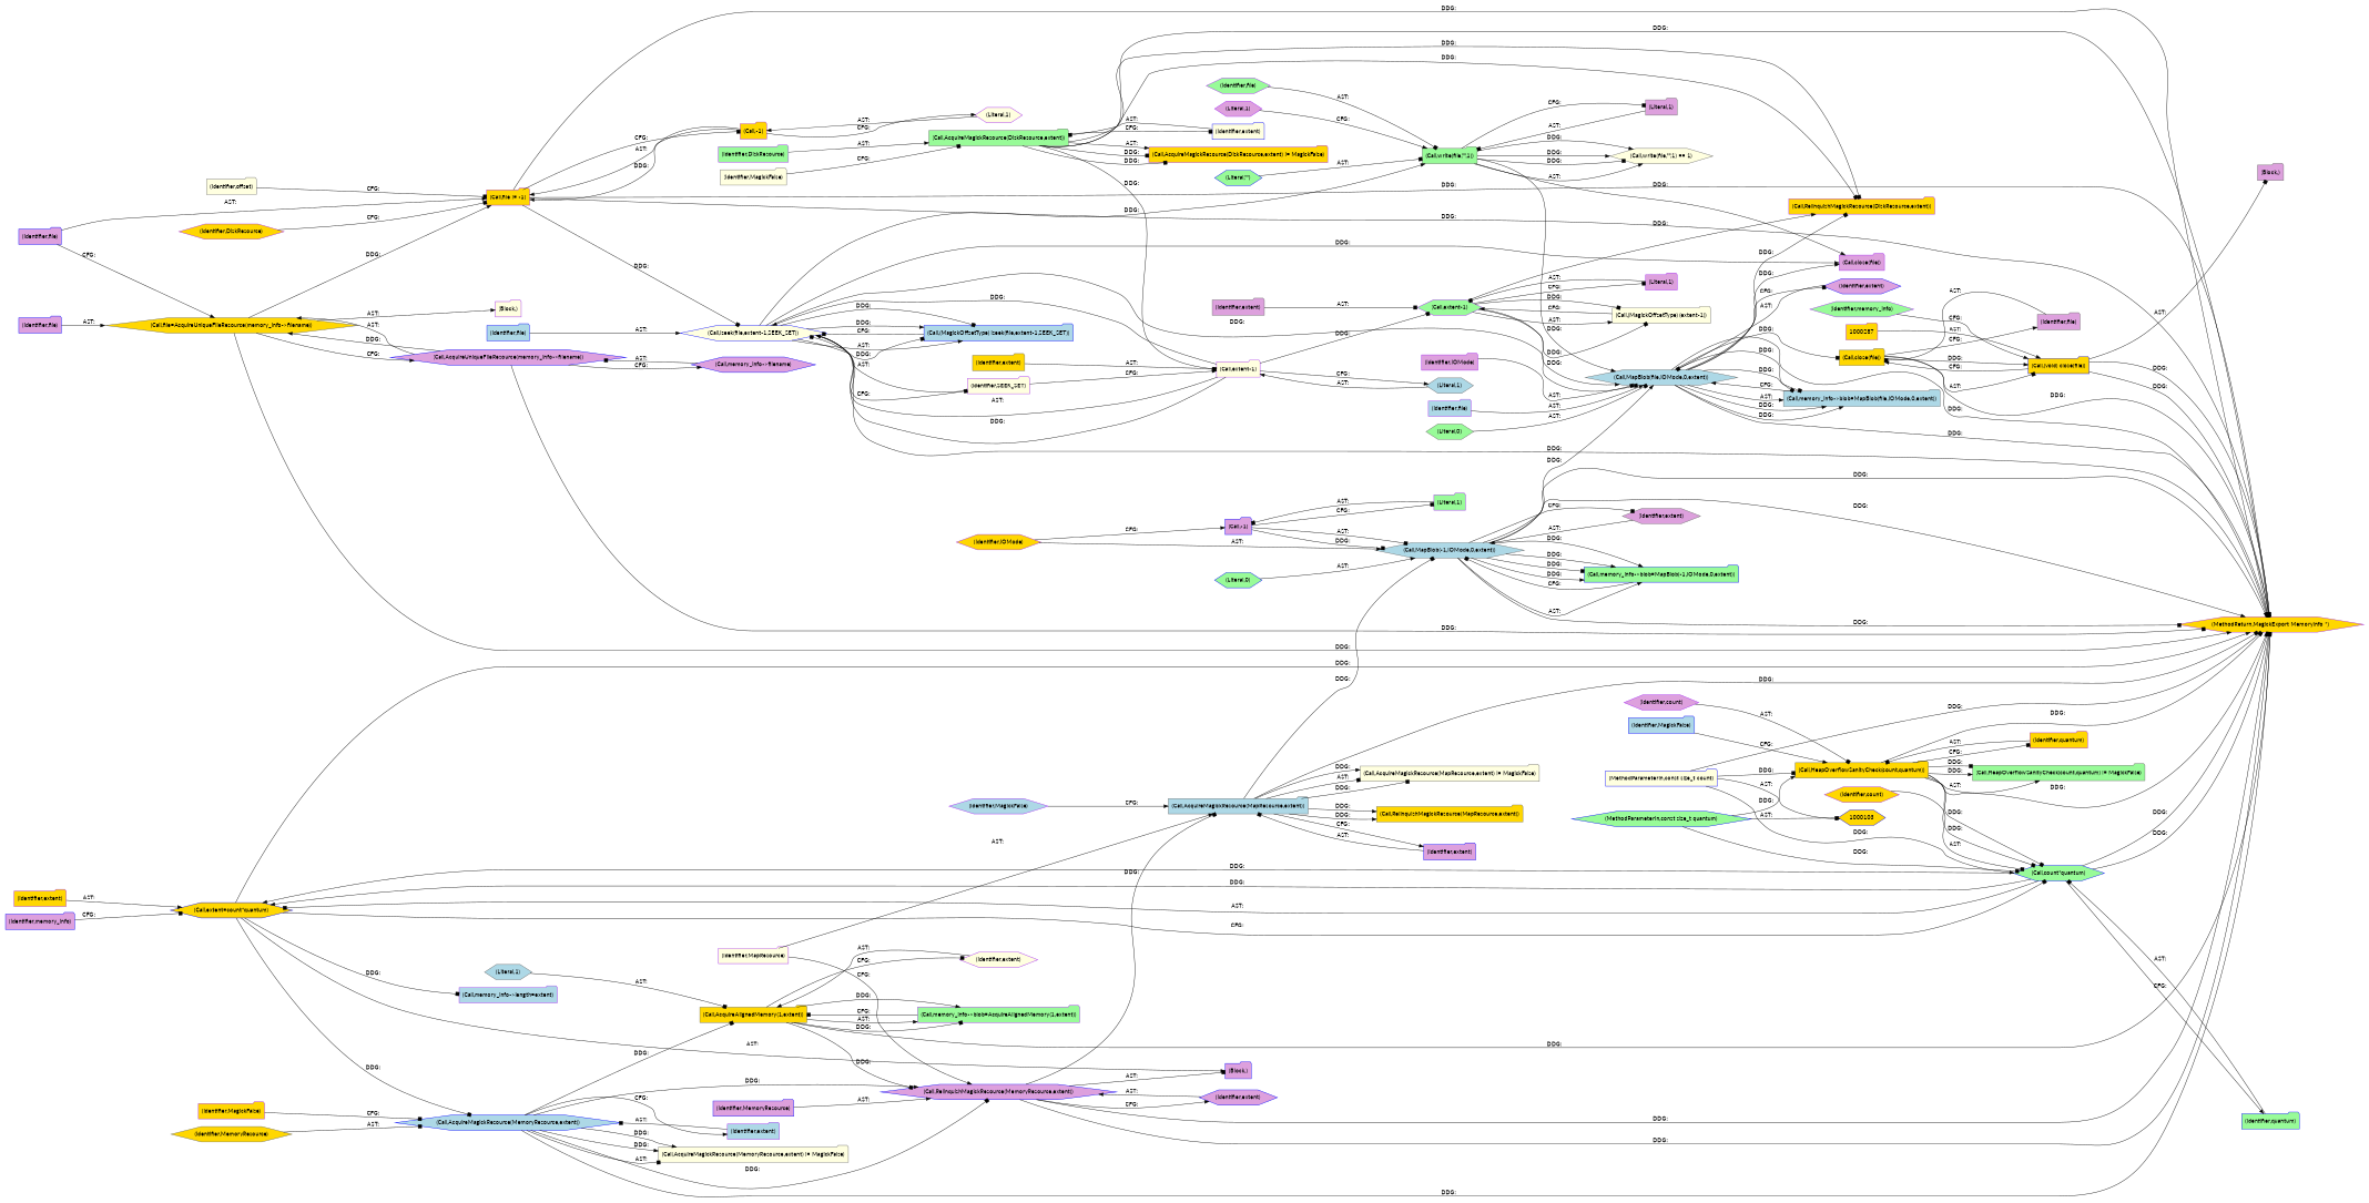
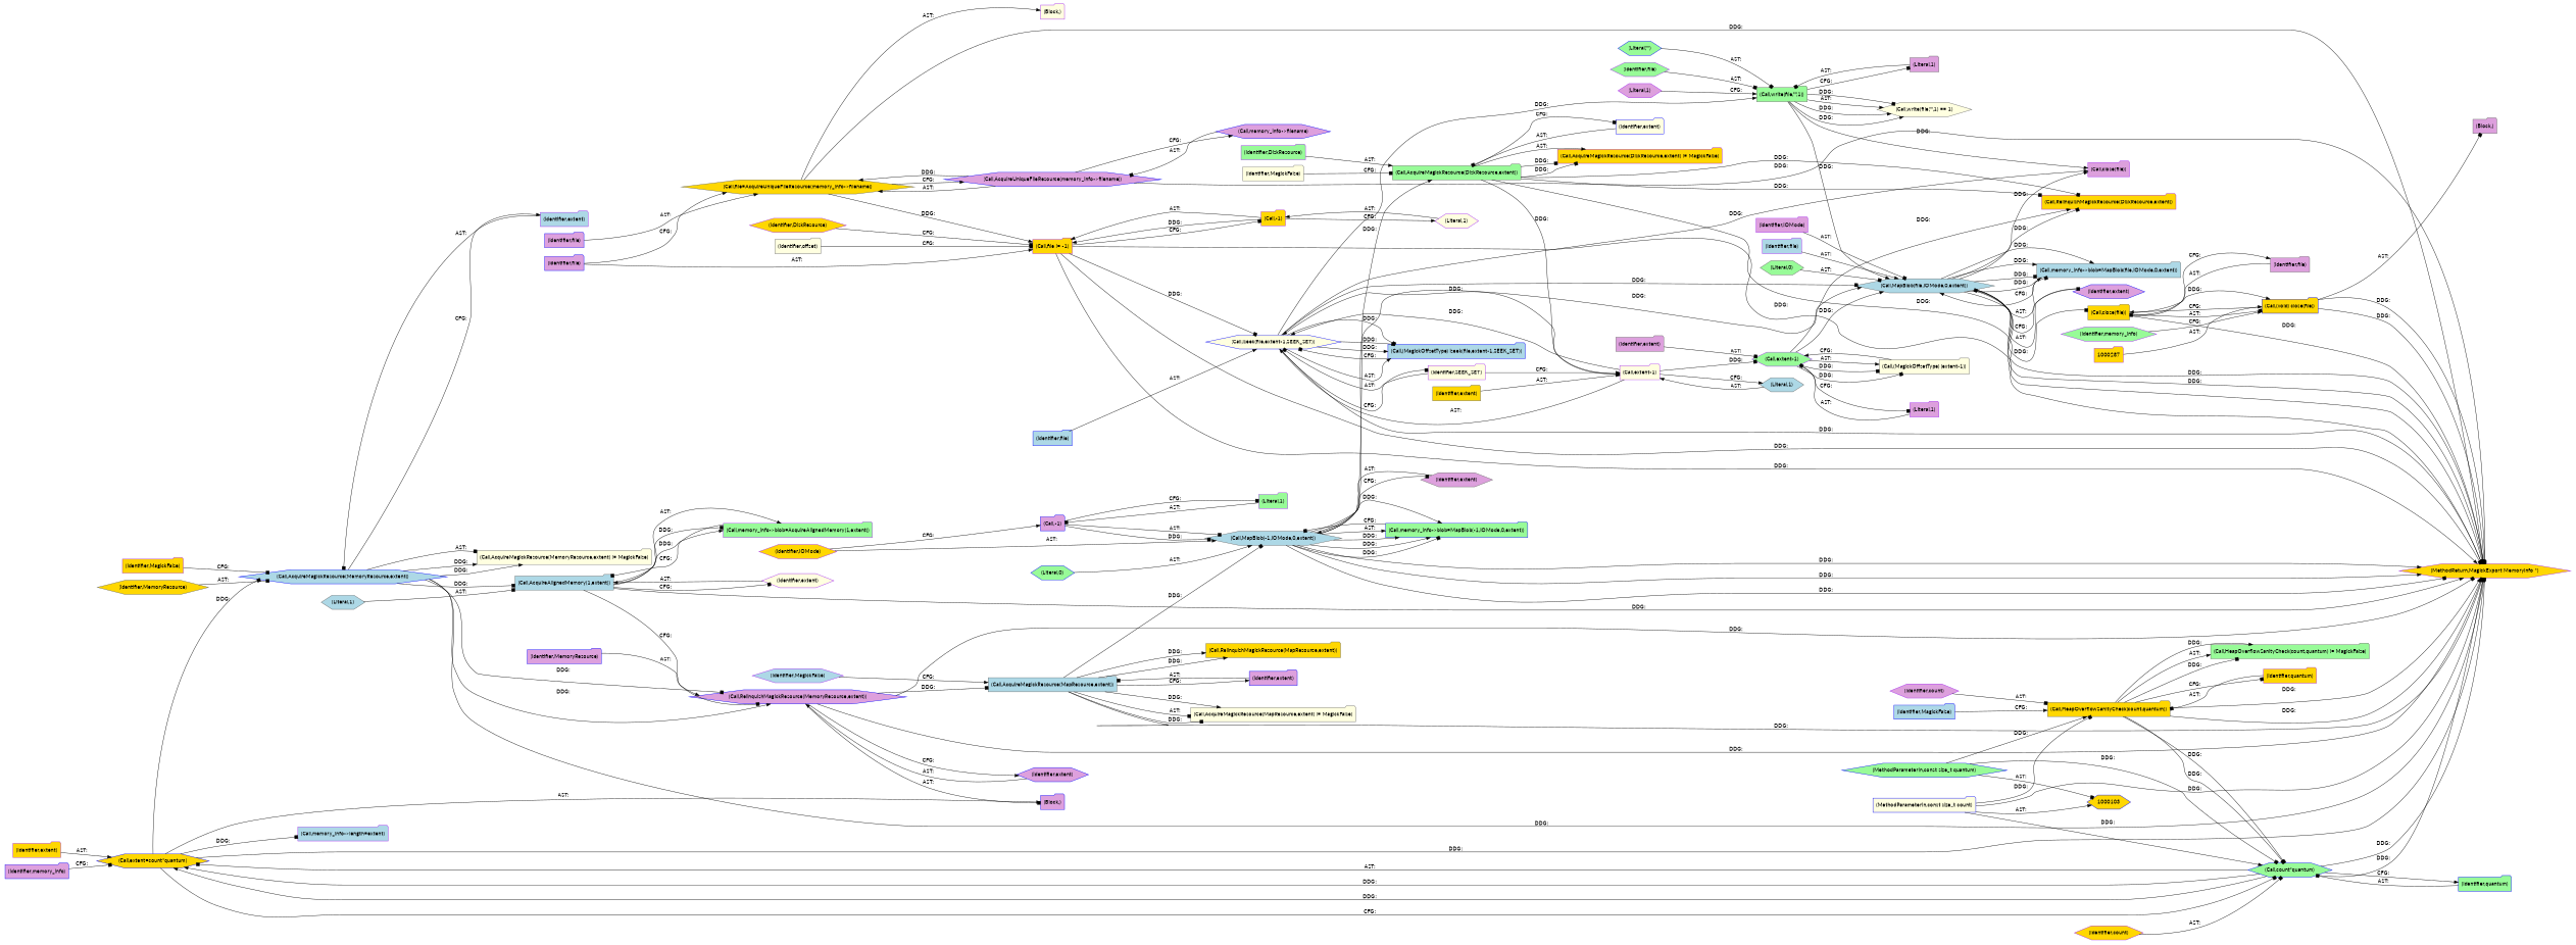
  digraph {
    fontname=Lato
    rankdir=LR
    node [color=purple fillcolor=plum fontname=Lato shape=folder style=filled]
    edge [arrowhead=normal fontname=Lato]
    n1 [color=gray40 fillcolor=gold label="(Call,close(file))"]
    n2 [color=blue fillcolor=gold label="(Call,(void) close(file))"]
    n3 [color=gray40 label="(Identifier,file)"]
    n4 [fillcolor=gold label="(MethodReturn,MagickExport MemoryInfo *)" shape=hexagon]
    n5 [color=gray40 label="(Block,)"]
    n6 [color=gray40 fillcolor=lightblue label="(Call,MapBlob(file,IOMode,0,extent))" shape=hexagon]
    n7 [color=gray40 fillcolor=lightblue label="(Call,memory_info->blob=MapBlob(file,IOMode,0,extent))"]
    n8 [label="(Call,close(file))"]
    n9 [fillcolor=gold label="(Call,RelinquishMagickResource(DiskResource,extent))"]
    n10 [color=blue label="(Identifier,extent)" shape=hexagon]
    n11 [color=gray40 fillcolor=palegreen label="(Call,write(file,\"\",1))"]
    n12 [color=gray40 fillcolor=lightyellow label="(Call,write(file,\"\",1) == 1)" shape=hexagon]
    n13 [color=gray40 label="(Literal,1)"]
    n14 [color=blue fillcolor=lightyellow label="(Call,lseek(file,extent-1,SEEK_SET))" shape=hexagon]
    n15 [fillcolor=lightyellow label="(Identifier,SEEK_SET)"]
    n16 [color=blue fillcolor=lightblue label="(Call,(MagickOffsetType) lseek(file,extent-1,SEEK_SET))"]
    n17 [fillcolor=lightyellow label="(Call,extent-1)"]
    n18 [fillcolor=gold label="(Call,file != -1)"]
    n19 [fillcolor=gold label="(Call,-1)"]
    n20 [fillcolor=lightyellow label="(Literal,1)" shape=hexagon]
    n21 [color=gray40 fillcolor=gold label="(Call,file=AcquireUniqueFileResource(memory_info->filename))" shape=hexagon]
    n22 [color=blue label="(Call,AcquireUniqueFileResource(memory_info->filename))" shape=hexagon]
    n23 [fillcolor=lightyellow label="(Block,)"]
    n24 [color=blue label="(Call,memory_info->filename)" shape=hexagon]
    n25 [fillcolor=palegreen label="(Call,extent-1)" shape=hexagon]
    n26 [color=gray40 fillcolor=lightblue label="(Literal,1)" shape=hexagon]
    n27 [color=gray40 fillcolor=lightyellow label="(Call,(MagickOffsetType) (extent-1))"]
    n28 [label="(Literal,1)"]
    n29 [color=gray40 fillcolor=palegreen label="(Call,AcquireMagickResource(DiskResource,extent))"]
    n30 [fillcolor=gold label="(Call,AcquireMagickResource(DiskResource,extent) != MagickFalse)"]
    n31 [color=blue fillcolor=lightyellow label="(Identifier,extent)"]
    n32 [color=gray40 fillcolor=lightblue label="(Call,MapBlob(-1,IOMode,0,extent))" shape=hexagon]
    n33 [color=gray40 label="(Identifier,extent)" shape=hexagon]
    n34 [color=blue fillcolor=palegreen label="(Call,memory_info->blob=MapBlob(-1,IOMode,0,extent))"]
    n35 [color=blue label="(Call,-1)"]
    n36 [fillcolor=palegreen label="(Literal,1)"]
    n37 [color=gray40 fillcolor=lightblue label="(Call,AcquireMagickResource(MapResource,extent))"]
    n38 [color=gray40 fillcolor=lightyellow label="(Call,AcquireMagickResource(MapResource,extent) != MagickFalse)"]
    n39 [color=gray40 fillcolor=gold label="(Call,RelinquishMagickResource(MapResource,extent))"]
    n40 [color=blue label="(Identifier,extent)"]
    n41 [color=blue label="(Call,RelinquishMagickResource(MemoryResource,extent))" shape=hexagon]
    n42 [color=blue label="(Identifier,extent)" shape=hexagon]
    n43 [color=blue label="(Block,)"]
    n44 [color=blue fillcolor=lightblue label="(Call,AcquireMagickResource(MemoryResource,extent))" shape=hexagon]
-   n45 [color=gray40 fillcolor=gold label="(Call,AcquireAlignedMemory(1,extent))"]
+   n45 [color=gray40 fillcolor=lightblue label="(Call,AcquireAlignedMemory(1,extent))"]
    n46 [fillcolor=lightblue label="(Identifier,extent)"]
    n47 [color=gray40 fillcolor=lightyellow label="(Call,AcquireMagickResource(MemoryResource,extent) != MagickFalse)"]
    n48 [fillcolor=lightyellow label="(Identifier,extent)" shape=hexagon]
    n49 [fillcolor=palegreen label="(Call,memory_info->blob=AcquireAlignedMemory(1,extent))"]
    n50 [color=blue fillcolor=gold label="(Call,extent=count*quantum)" shape=hexagon]
    n51 [color=blue fillcolor=palegreen label="(Call,count*quantum)" shape=hexagon]
    n52 [fillcolor=lightblue label="(Call,memory_info->length=extent)"]
    n53 [color=blue fillcolor=palegreen label="(Identifier,quantum)"]
    n54 [color=gray40 fillcolor=gold label="(Call,HeapOverflowSanityCheck(count,quantum))"]
    n55 [color=gray40 fillcolor=palegreen label="(Call,HeapOverflowSanityCheck(count,quantum) != MagickFalse)"]
    n56 [fillcolor=gold label="(Identifier,quantum)"]
    n57 [color=blue fillcolor=lightyellow label="(MethodParameterIn,const size_t count)"]
    1000103 [color=blue fillcolor=gold shape=hexagon]
    n59 [color=blue fillcolor=palegreen label="(MethodParameterIn,const size_t quantum)" shape=hexagon]
    n60 [color=gray40 fillcolor=gold label="(Identifier,extent)"]
    n61 [label="(Identifier,count)" shape=hexagon]
-   n62 [fillcolor=lightyellow label="(Identifier,MapResource)"]
    n63 [fillcolor=gold label="(Identifier,count)" shape=hexagon]
    n64 [label="(Identifier,IOMode)"]
    n65 [color=gray40 fillcolor=lightblue label="(Literal,1)" shape=hexagon]
    n66 [fillcolor=gold label="(Identifier,IOMode)" shape=hexagon]
    n67 [fillcolor=palegreen label="(Identifier,DiskResource)"]
    n68 [fillcolor=gold label="(Identifier,MagickFalse)"]
    n69 [fillcolor=lightblue label="(Identifier,file)"]
    n70 [fillcolor=lightblue label="(Identifier,MagickFalse)" shape=hexagon]
    n71 [fillcolor=gold label="(Identifier,DiskResource)" shape=hexagon]
    n72 [color=blue label="(Identifier,file)"]
    n73 [color=blue fillcolor=palegreen label="(Literal,\"\")" shape=hexagon]
    n74 [fillcolor=gold label="(Identifier,extent)"]
    n75 [fillcolor=palegreen label="(Identifier,memory_info)" shape=hexagon]
    n76 [color=blue label="(Identifier,MemoryResource)"]
    n77 [color=gray40 fillcolor=gold label="(Identifier,MemoryResource)" shape=hexagon]
    n78 [color=blue label="(Identifier,file)"]
    n79 [color=blue label="(Identifier,memory_info)"]
    n80 [color=blue fillcolor=palegreen label="(Literal,0)" shape=hexagon]
    n81 [fillcolor=palegreen label="(Identifier,file)" shape=hexagon]
    n82 [color=blue fillcolor=lightblue label="(Identifier,MagickFalse)"]
    n83 [color=gray40 fillcolor=lightyellow label="(Identifier,offset)"]
    n84 [label="(Literal,1)" shape=hexagon]
    n85 [color=gray40 fillcolor=lightyellow label="(Identifier,MagickFalse)"]
    n86 [color=gray40 label="(Identifier,extent)"]
    n87 [color=blue fillcolor=lightblue label="(Identifier,file)"]
    n88 [color=gray40 fillcolor=palegreen label="(Literal,0)" shape=hexagon]
    1000287 [fillcolor=gold]
    n1 -> n2 [arrowhead=box label="AST: "]
    n1 -> n2 [label="DDG: "]
    n1 -> n3 [label="CFG: "]
    n1 -> n4 [arrowhead=box label="DDG: "]
    n2 -> n1 [label="CFG: "]
    n2 -> n4 [label="DDG: "]
    n2 -> n4 [arrowhead=box label="DDG: "]
    n2 -> n5 [arrowhead=box label="AST: "]
    n3 -> n1 [arrowhead=box label="AST: "]
    n6 -> n1 [arrowhead=box label="DDG: "]
    n6 -> n4 [label="DDG: "]
    n6 -> n4 [label="DDG: "]
    n6 -> n7 [label="AST: "]
    n6 -> n7 [label="DDG: "]
    n6 -> n7 [label="DDG: "]
    n6 -> n7 [arrowhead=box label="DDG: "]
    n6 -> n7 [arrowhead=box label="DDG: "]
    n6 -> n8 [label="DDG: "]
    n6 -> n9 [arrowhead=box label="DDG: "]
    n6 -> n10 [arrowhead=box label="CFG: "]
    n7 -> n6 [label="CFG: "]
    n10 -> n6 [arrowhead=box label="AST: "]
    n11 -> n6 [label="DDG: "]
    n11 -> n8 [label="DDG: "]
    n11 -> n12 [label="AST: "]
    n11 -> n12 [label="DDG: "]
    n11 -> n12 [label="DDG: "]
    n11 -> n12 [arrowhead=box label="DDG: "]
    n11 -> n13 [arrowhead=box label="CFG: "]
    n13 -> n11 [arrowhead=box label="AST: "]
    n14 -> n4 [arrowhead=box label="DDG: "]
    n14 -> n6 [arrowhead=box label="DDG: "]
    n14 -> n8 [label="DDG: "]
    n14 -> n11 [label="DDG: "]
    n14 -> n15 [arrowhead=box label="CFG: "]
    n14 -> n16 [label="AST: "]
    n14 -> n16 [arrowhead=box label="DDG: "]
    n14 -> n16 [arrowhead=box label="DDG: "]
    n14 -> n16 [label="DDG: "]
    n15 -> n14 [arrowhead=box label="AST: "]
    n15 -> n17 [label="CFG: "]
    n16 -> n14 [arrowhead=box label="CFG: "]
    n17 -> n14 [label="AST: "]
    n17 -> n14 [label="DDG: "]
    n17 -> n14 [label="DDG: "]
    n17 -> n25 [arrowhead=box label="DDG: "]
    n17 -> n26 [label="CFG: "]
    n18 -> n4 [label="DDG: "]
    n18 -> n4 [arrowhead=box label="DDG: "]
    n18 -> n4 [label="DDG: "]
    n18 -> n14 [arrowhead=box label="DDG: "]
    n18 -> n19 [arrowhead=box label="CFG: "]
    n19 -> n18 [label="AST: "]
    n19 -> n18 [label="DDG: "]
    n19 -> n20 [label="CFG: "]
    n20 -> n19 [label="AST: "]
    n21 -> n4 [label="DDG: "]
    n21 -> n18 [label="DDG: "]
    n21 -> n22 [label="CFG: "]
    n21 -> n23 [label="AST: "]
    n22 -> n4 [arrowhead=box label="DDG: "]
    n22 -> n21 [label="AST: "]
    n22 -> n21 [label="DDG: "]
    n22 -> n24 [label="CFG: "]
    n24 -> n22 [arrowhead=box label="AST: "]
    n25 -> n6 [label="DDG: "]
    n25 -> n9 [label="DDG: "]
    n25 -> n27 [label="AST: "]
    n25 -> n27 [arrowhead=box label="DDG: "]
    n25 -> n27 [arrowhead=box label="DDG: "]
    n25 -> n28 [arrowhead=box label="CFG: "]
    n26 -> n17 [label="AST: "]
    n27 -> n25 [label="CFG: "]
    n28 -> n25 [arrowhead=box label="AST: "]
    n29 -> n4 [label="DDG: "]
    n29 -> n9 [arrowhead=box label="DDG: "]
    n29 -> n9 [arrowhead=box label="DDG: "]
    n29 -> n17 [arrowhead=box label="DDG: "]
    n29 -> n30 [label="AST: "]
    n29 -> n30 [arrowhead=box label="DDG: "]
    n29 -> n30 [arrowhead=box label="DDG: "]
    n29 -> n31 [arrowhead=box label="CFG: "]
    n31 -> n29 [arrowhead=box label="AST: "]
    n32 -> n4 [label="DDG: "]
    n32 -> n4 [label="DDG: "]
    n32 -> n4 [arrowhead=box label="DDG: "]
    n32 -> n6 [label="DDG: "]
+   n32 -> n29 [label="DDG: "]
    n32 -> n33 [arrowhead=box label="CFG: "]
    n32 -> n34 [label="AST: "]
    n32 -> n34 [label="DDG: "]
    n32 -> n34 [label="DDG: "]
    n32 -> n34 [arrowhead=box label="DDG: "]
    n32 -> n34 [label="DDG: "]
    n33 -> n32 [label="AST: "]
    n34 -> n32 [arrowhead=box label="CFG: "]
    n35 -> n32 [arrowhead=box label="AST: "]
    n35 -> n32 [arrowhead=box label="DDG: "]
    n35 -> n36 [arrowhead=box label="CFG: "]
    n36 -> n35 [arrowhead=box label="AST: "]
    n37 -> n4 [arrowhead=box label="DDG: "]
    n37 -> n32 [arrowhead=box label="DDG: "]
    n37 -> n38 [arrowhead=box label="AST: "]
    n37 -> n38 [arrowhead=box label="DDG: "]
    n37 -> n38 [label="DDG: "]
    n37 -> n39 [label="DDG: "]
    n37 -> n39 [label="DDG: "]
    n37 -> n40 [label="CFG: "]
    n40 -> n37 [arrowhead=box label="AST: "]
    n41 -> n4 [arrowhead=box label="DDG: "]
    n41 -> n4 [arrowhead=box label="DDG: "]
    n41 -> n37 [arrowhead=box label="DDG: "]
    n41 -> n42 [label="CFG: "]
    n41 -> n43 [arrowhead=box label="AST: "]
    n42 -> n41 [label="AST: "]
    n44 -> n4 [arrowhead=box label="DDG: "]
    n44 -> n41 [arrowhead=box label="DDG: "]
    n44 -> n41 [label="DDG: "]
    n44 -> n45 [arrowhead=box label="DDG: "]
    n44 -> n46 [label="CFG: "]
    n44 -> n47 [arrowhead=box label="AST: "]
    n44 -> n47 [label="DDG: "]
    n44 -> n47 [label="DDG: "]
    n45 -> n4 [label="DDG: "]
-   n45 -> n41 [arrowhead=box label="DDG: "]
+   n45 -> n41 [arrowhead=box label="CFG: "]
    n45 -> n48 [arrowhead=box label="CFG: "]
    n45 -> n49 [label="AST: "]
    n45 -> n49 [arrowhead=box label="DDG: "]
    n45 -> n49 [label="DDG: "]
    n46 -> n44 [arrowhead=box label="AST: "]
    n48 -> n45 [label="AST: "]
    n49 -> n45 [arrowhead=box label="CFG: "]
    n50 -> n4 [label="DDG: "]
    n50 -> n43 [label="AST: "]
    n50 -> n44 [arrowhead=box label="DDG: "]
    n50 -> n51 [arrowhead=box label="CFG: "]
    n50 -> n52 [arrowhead=box label="DDG: "]
    n51 -> n4 [arrowhead=box label="DDG: "]
    n51 -> n4 [arrowhead=box label="DDG: "]
    n51 -> n50 [arrowhead=box label="AST: "]
    n51 -> n50 [label="DDG: "]
    n51 -> n50 [label="DDG: "]
    n51 -> n53 [label="CFG: "]
    n53 -> n51 [arrowhead=box label="AST: "]
    n54 -> n4 [label="DDG: "]
    n54 -> n4 [label="DDG: "]
    n54 -> n51 [arrowhead=box label="DDG: "]
    n54 -> n51 [arrowhead=box label="DDG: "]
    n54 -> n55 [label="AST: "]
    n54 -> n55 [arrowhead=box label="DDG: "]
    n54 -> n55 [label="DDG: "]
    n54 -> n56 [arrowhead=box label="CFG: "]
    n56 -> n54 [arrowhead=box label="AST: "]
    n57 -> n4 [arrowhead=box label="DDG: "]
    n57 -> n51 [label="DDG: "]
    n57 -> n54 [arrowhead=box label="DDG: "]
    n57 -> 1000103 [label="AST: "]
    n59 -> n51 [arrowhead=box label="DDG: "]
    n59 -> n54 [label="DDG: "]
    n59 -> 1000103 [arrowhead=box label="AST: "]
    n60 -> n17 [label="AST: "]
    n61 -> n54 [arrowhead=box label="AST: "]
-   n62 -> n37 [label="AST: "]
-   n62 -> n41 [label="CFG: "]
    n63 -> n51 [arrowhead=box label="AST: "]
    n64 -> n6 [arrowhead=box label="AST: "]
    n65 -> n45 [arrowhead=box label="AST: "]
    n66 -> n32 [label="AST: "]
    n66 -> n35 [label="CFG: "]
    n67 -> n29 [label="AST: "]
    n68 -> n44 [arrowhead=box label="CFG: "]
    n69 -> n6 [label="AST: "]
    n70 -> n37 [label="CFG: "]
    n71 -> n18 [arrowhead=box label="CFG: "]
    n72 -> n21 [label="AST: "]
    n73 -> n11 [arrowhead=box label="AST: "]
    n74 -> n50 [label="AST: "]
    n75 -> n2 [label="CFG: "]
    n76 -> n41 [label="AST: "]
    n77 -> n44 [arrowhead=box label="AST: "]
    n78 -> n18 [label="AST: "]
    n78 -> n21 [label="CFG: "]
    n79 -> n50 [arrowhead=box label="CFG: "]
    n80 -> n32 [label="AST: "]
    n81 -> n11 [arrowhead=box label="AST: "]
    n82 -> n54 [label="CFG: "]
    n83 -> n18 [arrowhead=box label="CFG: "]
    n84 -> n11 [label="CFG: "]
    n85 -> n29 [arrowhead=box label="CFG: "]
    n86 -> n25 [arrowhead=box label="AST: "]
    n87 -> n14 [label="AST: "]
    n88 -> n6 [arrowhead=box label="AST: "]
    1000287 -> n2 [label="AST: "]
  }
